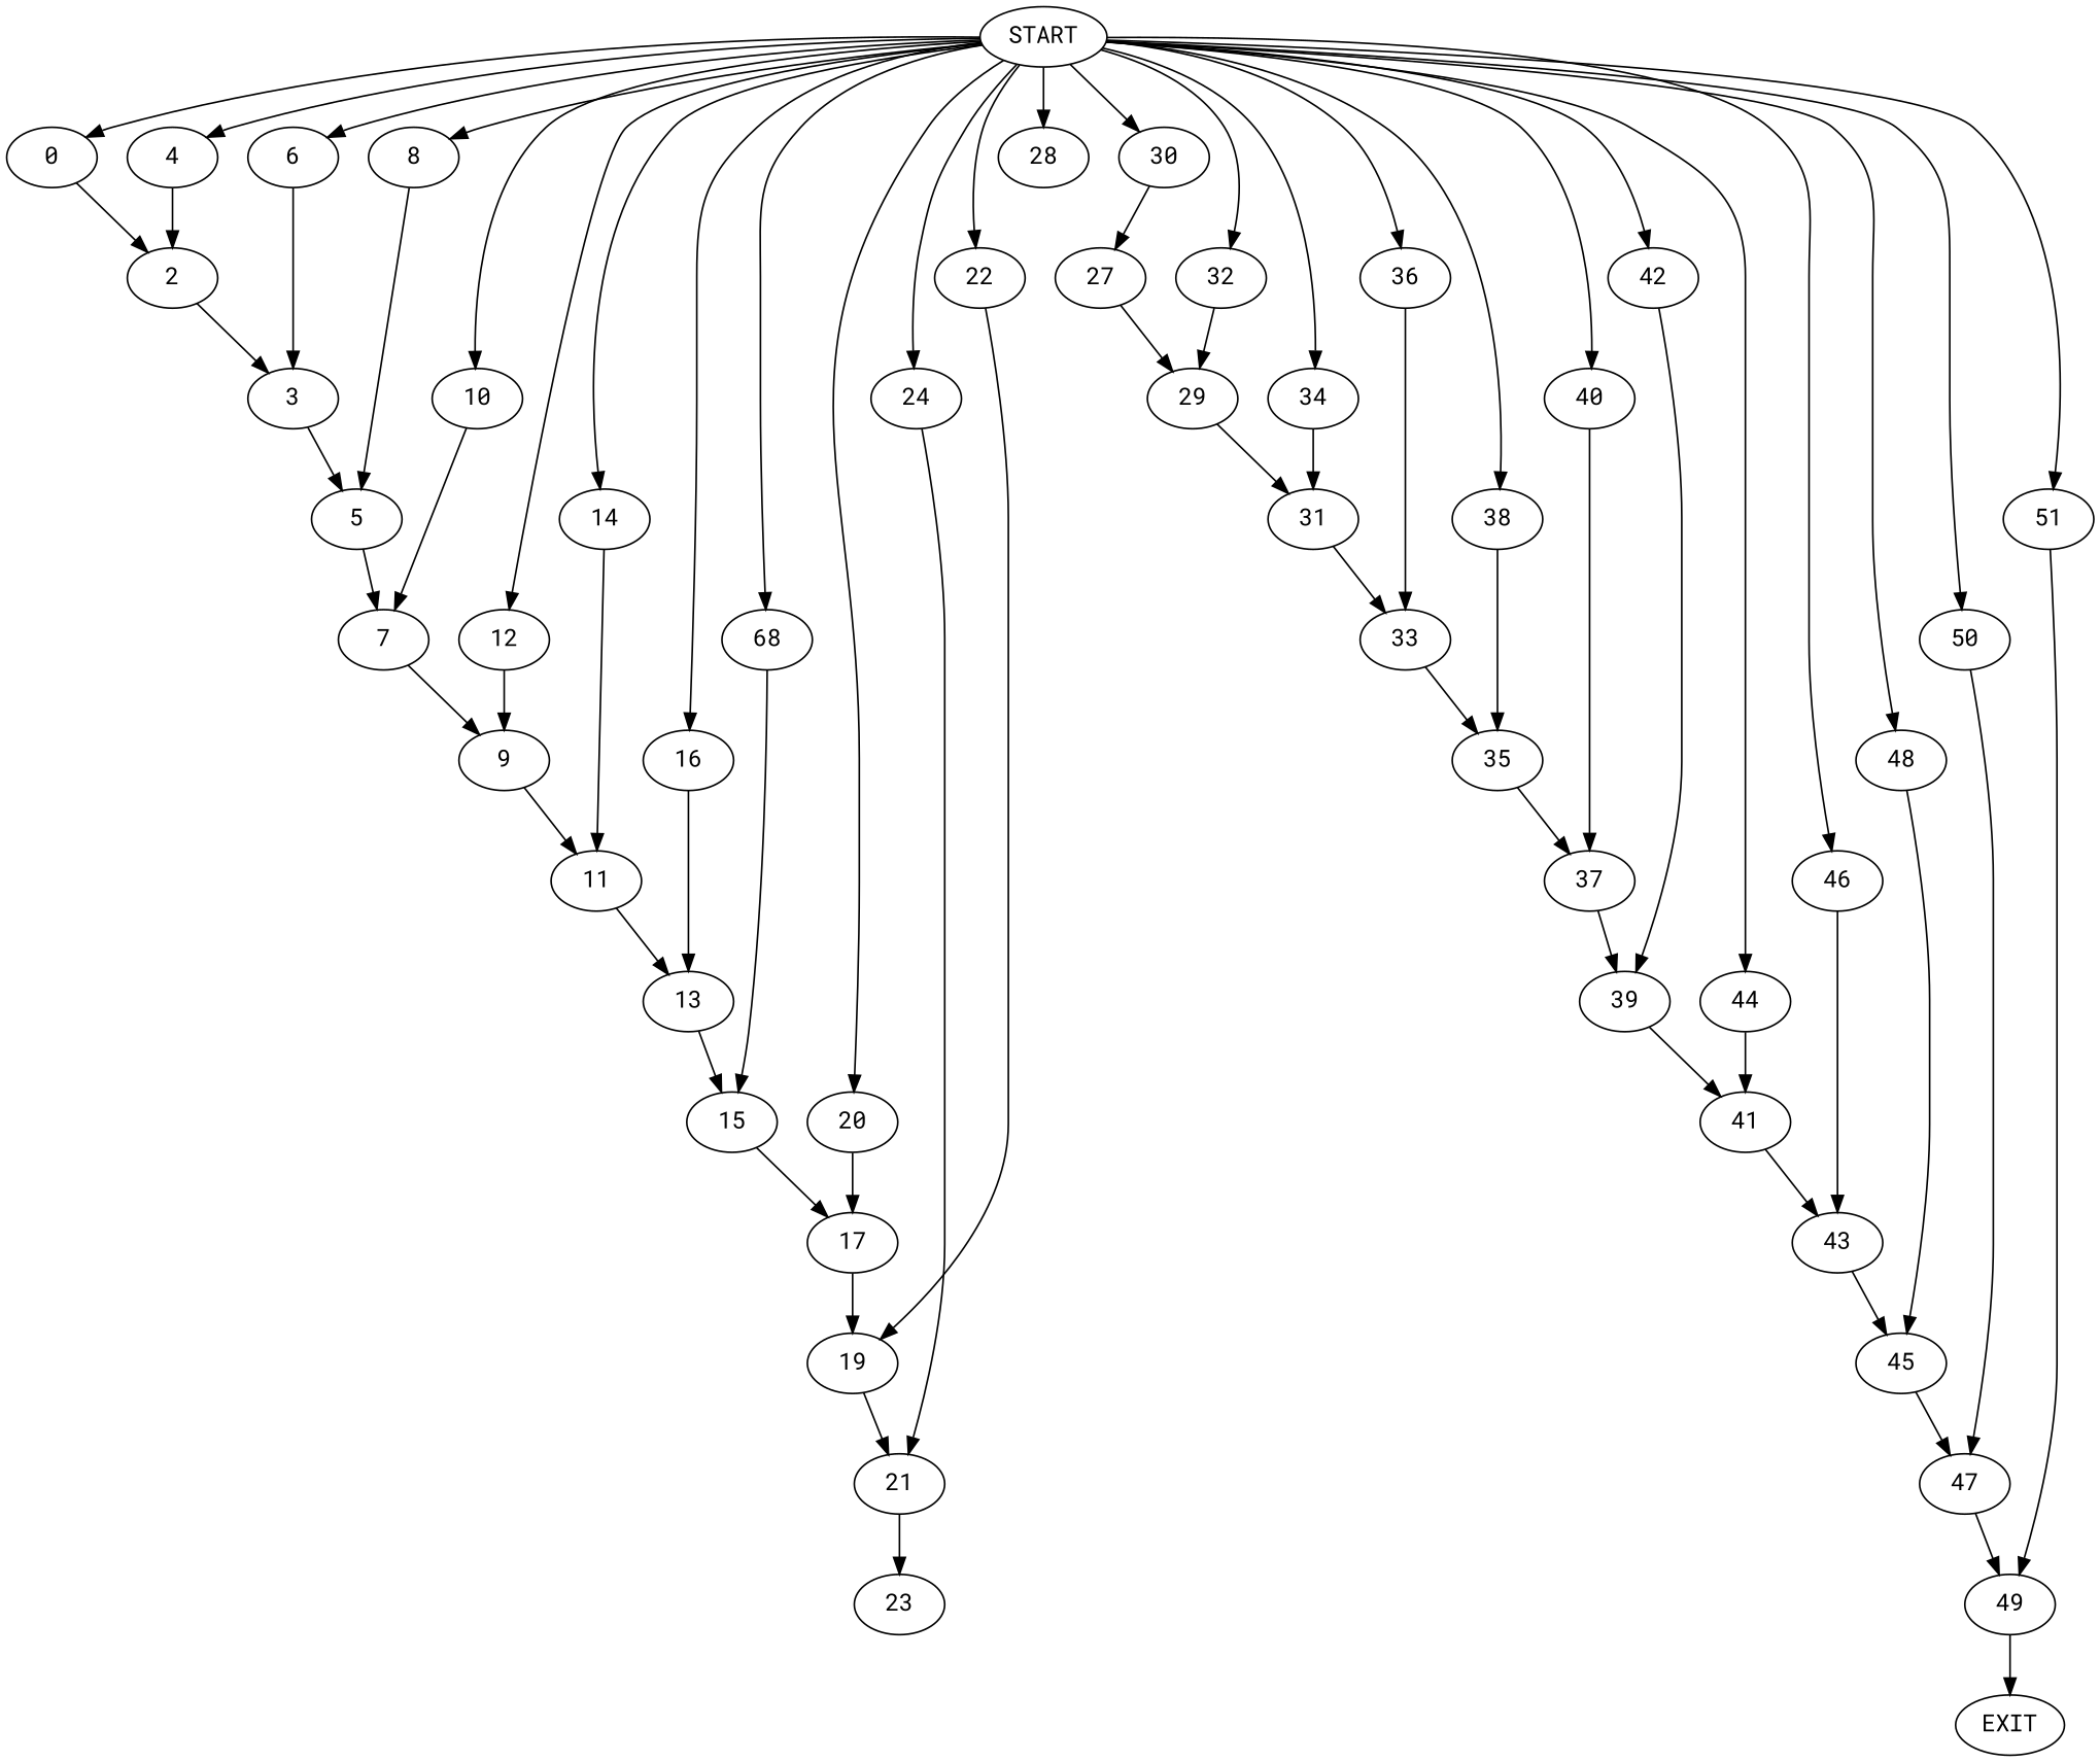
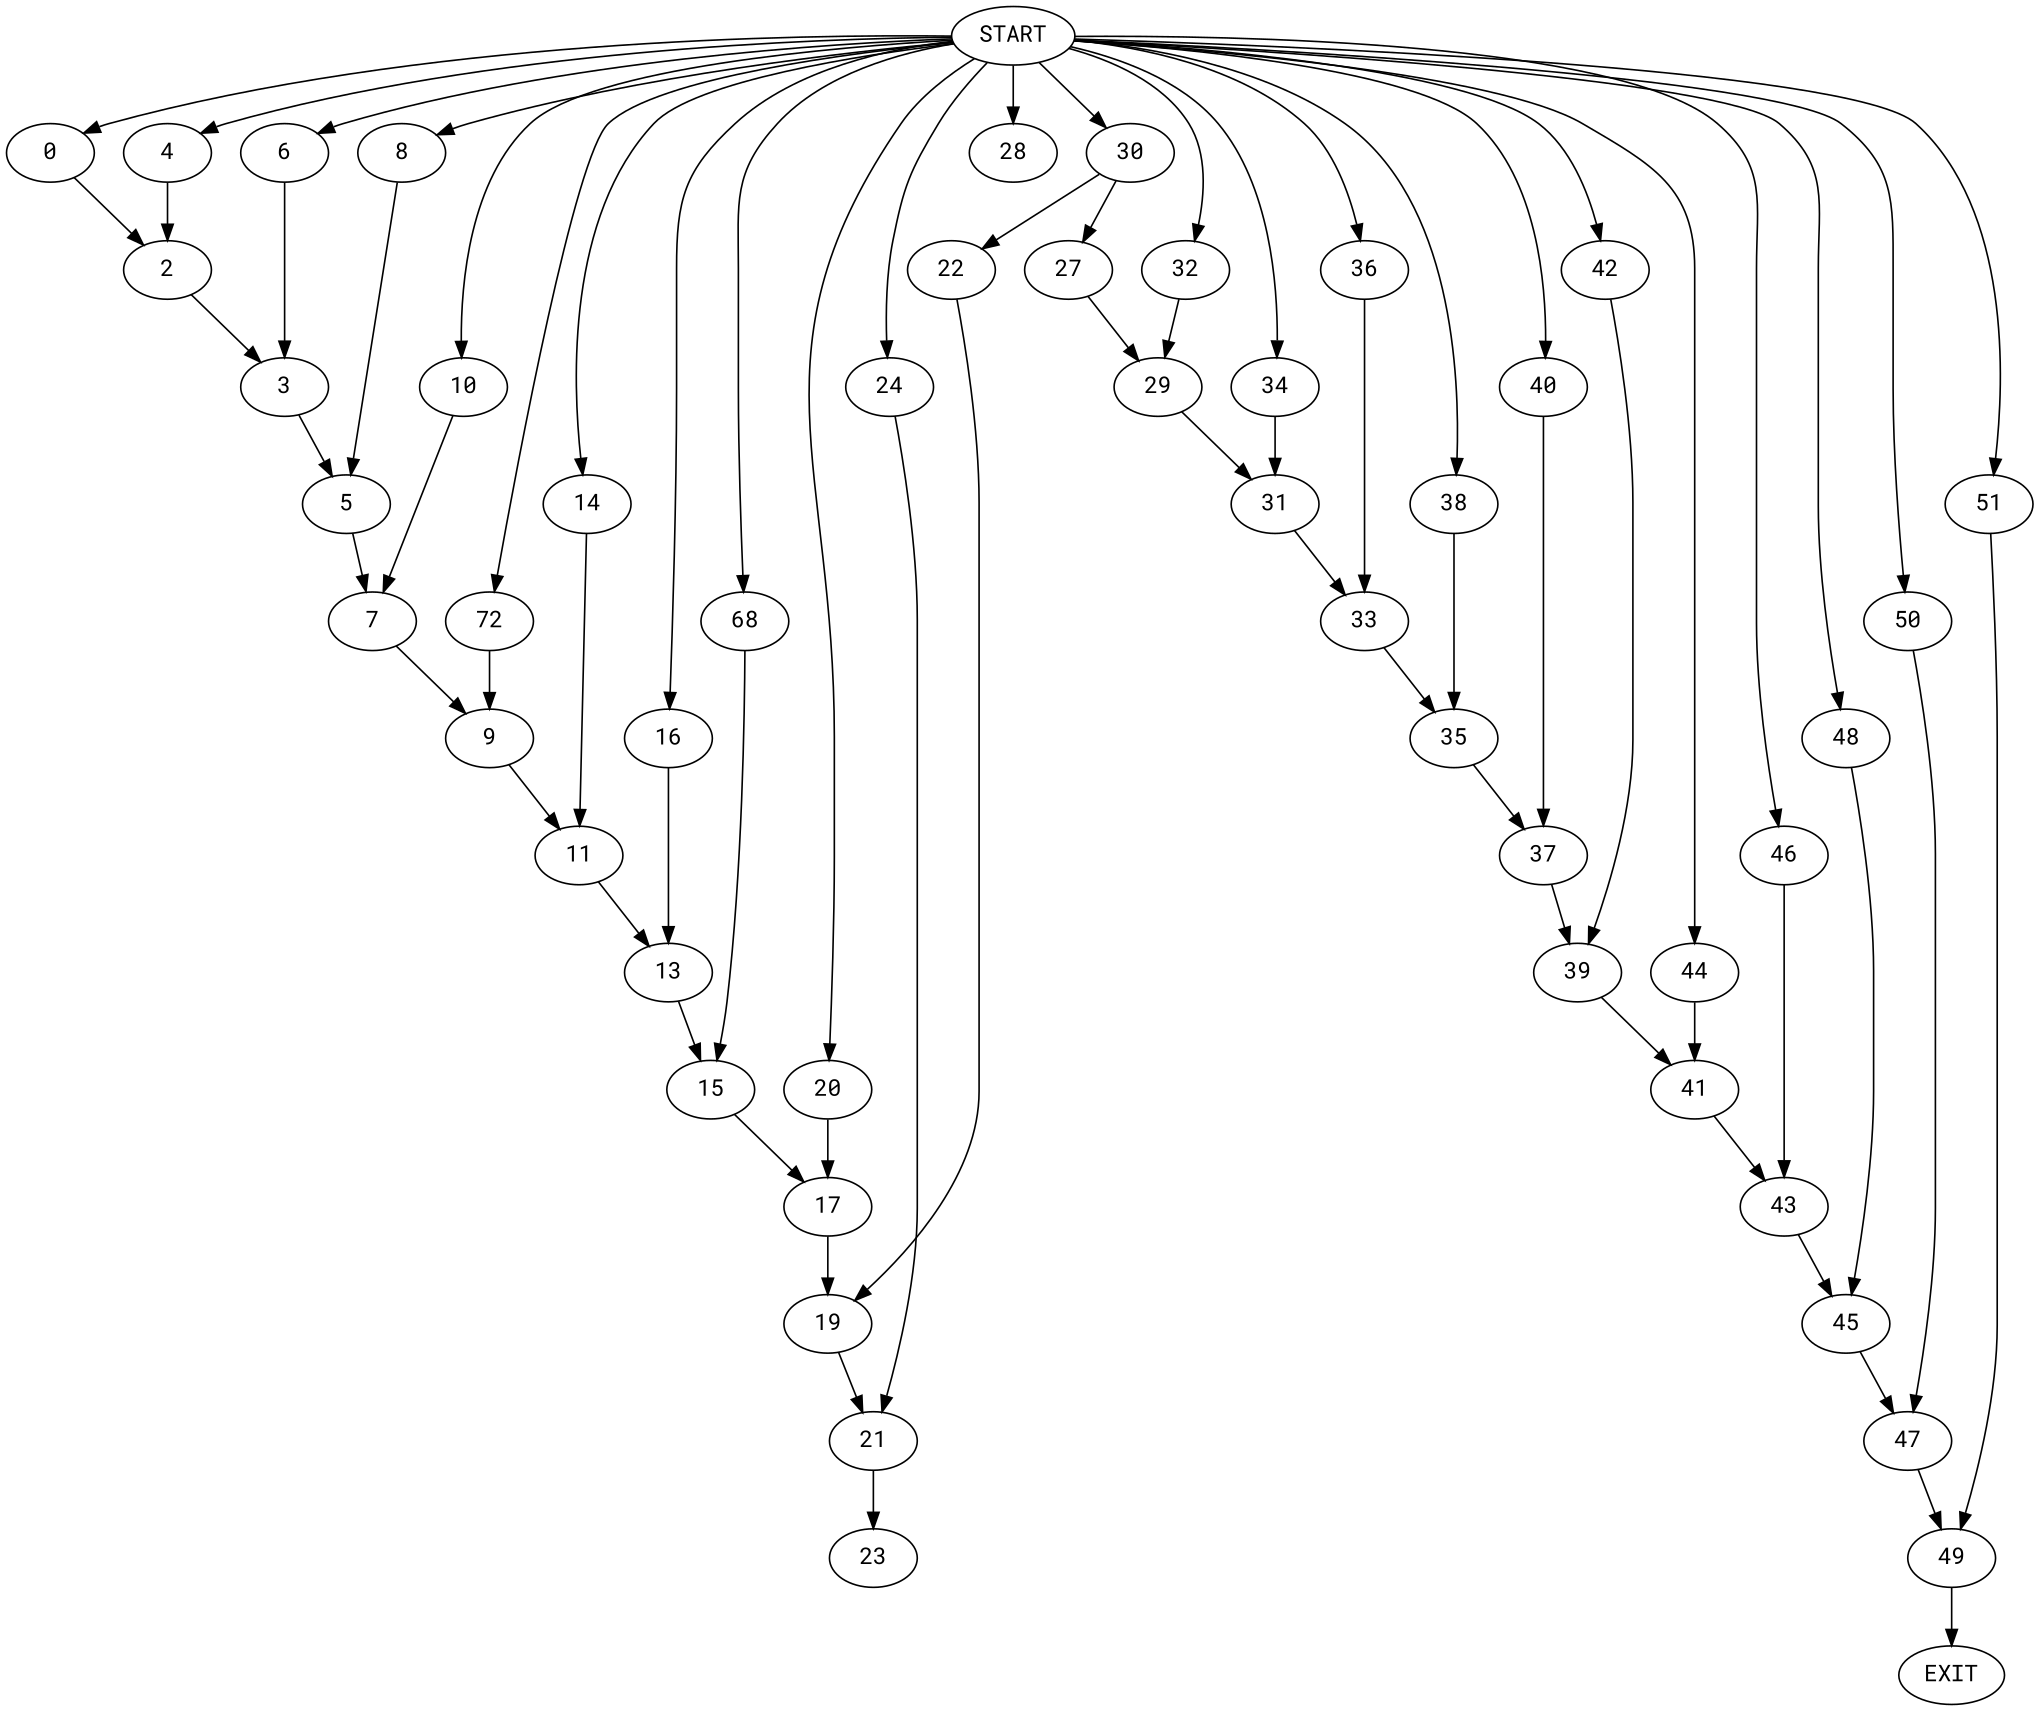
  digraph {
    fontname="Roboto Mono"
    node [fontname="Roboto Mono"]
    edge [fontname="Roboto Mono"]
    n1 [label=START]
    n2 [label=0]
    4
    6
    8
    10
-   12
+   12 [label=72]
    14
    16
    n10 [label=68]
    20
    22
    24
    28
    30
    32
    34
    36
    38
    40
    42
    44
    46
    48
    50
    51
    2
    3
    5
    7
    9
    11
    13
    15
    17
    19
    21
    27
    29
    31
    33
    35
    37
    39
    41
    43
    45
    47
    49
    n50 [label=EXIT]
    23
    n1 -> n2
    n1 -> 4
    n1 -> 6
    n1 -> 8
    n1 -> 10
    n1 -> 12
    n1 -> 14
    n1 -> 16
    n1 -> n10
    n1 -> 20
-   n1 -> 22
+   30 -> 22
    n1 -> 24
    n1 -> 28
    n1 -> 30
    n1 -> 32
    n1 -> 34
    n1 -> 36
    n1 -> 38
    n1 -> 40
    n1 -> 42
    n1 -> 44
    n1 -> 46
    n1 -> 48
    n1 -> 50
    n1 -> 51
    n2 -> 2
    4 -> 2
    6 -> 3
    8 -> 5
    10 -> 7
    12 -> 9
    14 -> 11
    16 -> 13
    n10 -> 15
    20 -> 17
    22 -> 19
    24 -> 21
    30 -> 27
    32 -> 29
    34 -> 31
    36 -> 33
    38 -> 35
    40 -> 37
    42 -> 39
    44 -> 41
    46 -> 43
    48 -> 45
    50 -> 47
    51 -> 49
    2 -> 3
    3 -> 5
    5 -> 7
    7 -> 9
    9 -> 11
    11 -> 13
    13 -> 15
    15 -> 17
    17 -> 19
    19 -> 21
    21 -> 23
    27 -> 29
    29 -> 31
    31 -> 33
    33 -> 35
    35 -> 37
    37 -> 39
    39 -> 41
    41 -> 43
    43 -> 45
    45 -> 47
    47 -> 49
    49 -> n50
  }
